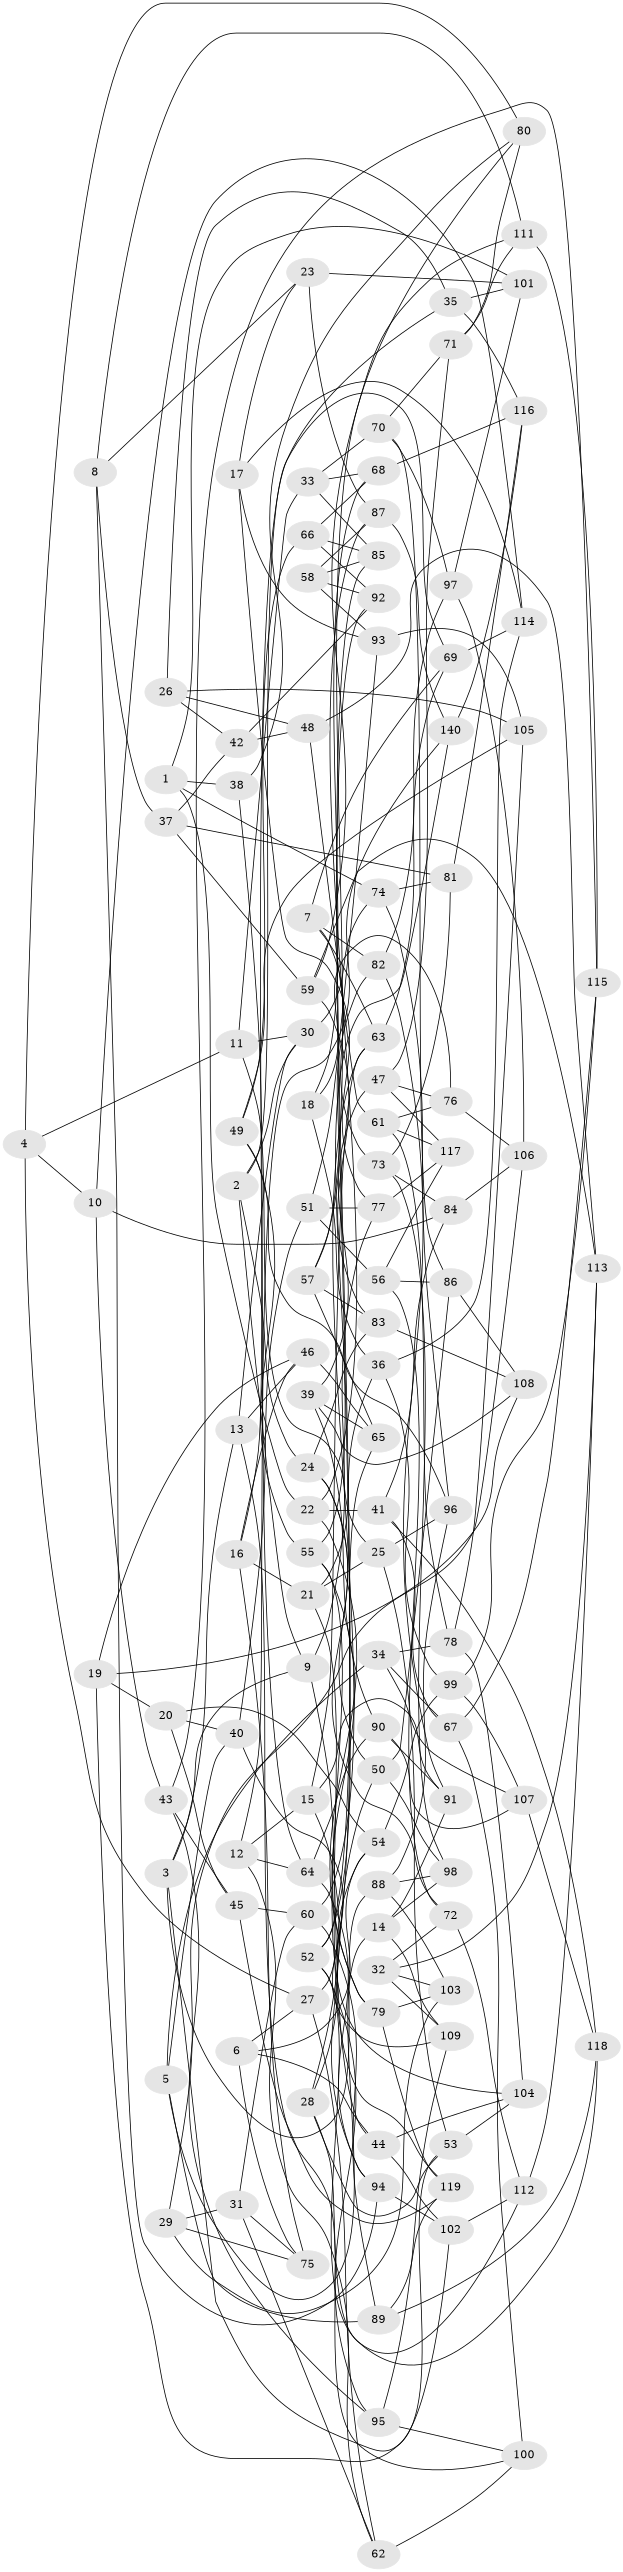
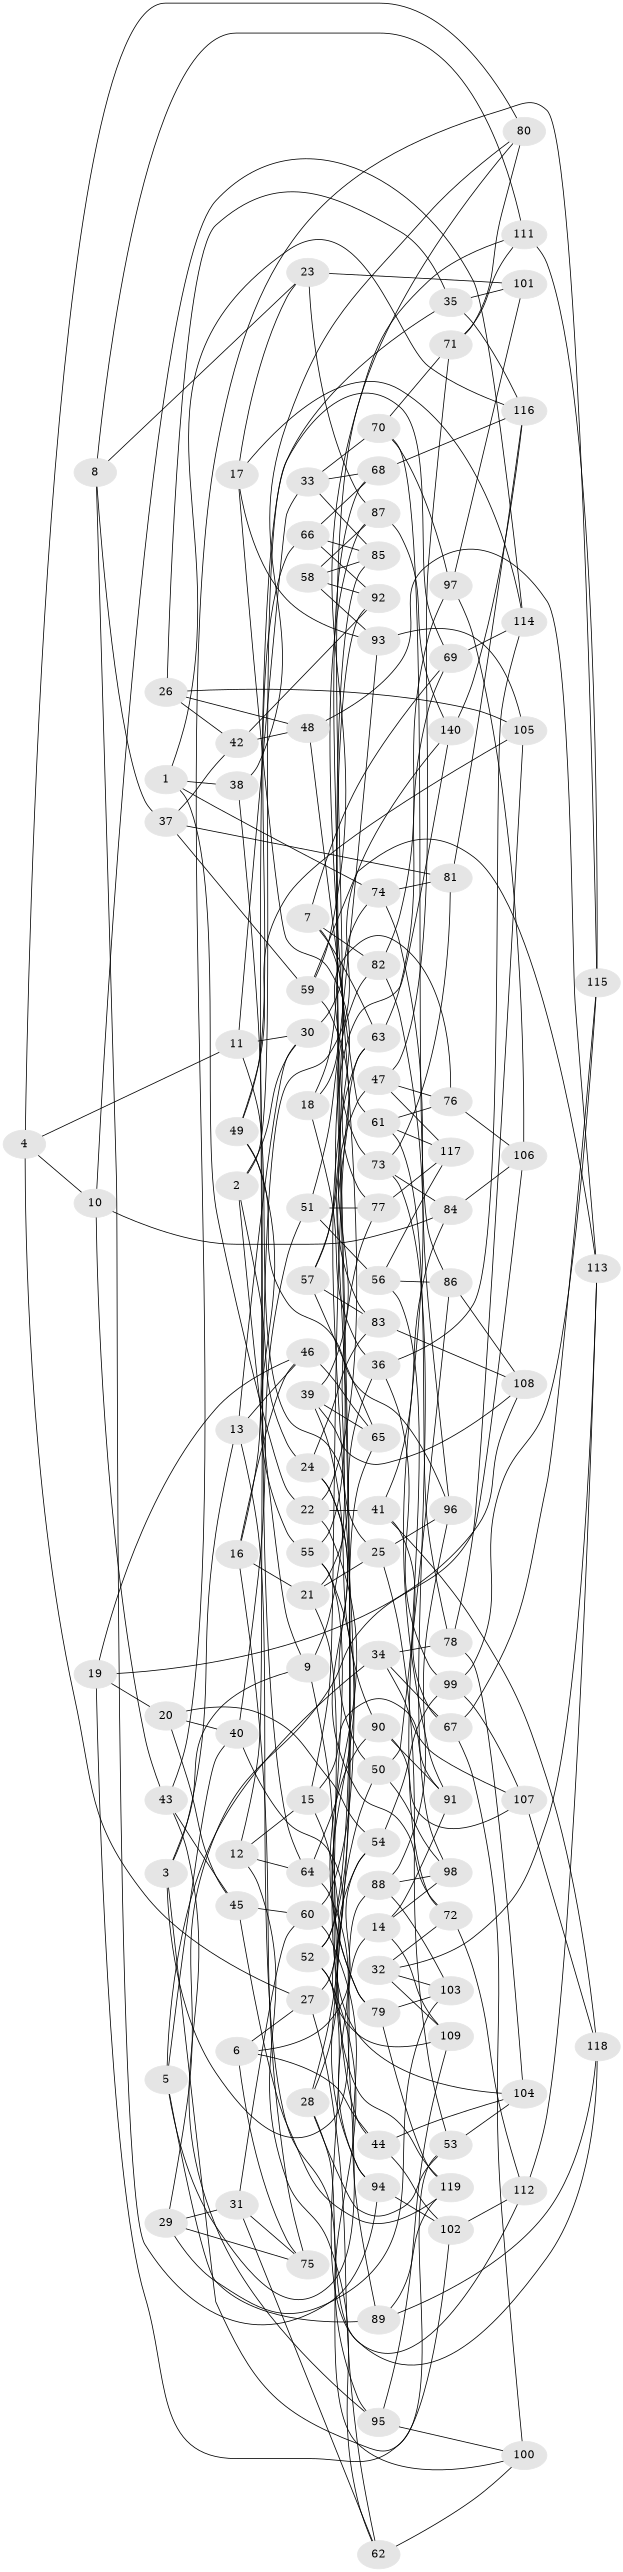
  graph {
    rankdir=LR
    node [color=gray90 style=filled]
    1
    22
    38
    74
    101
    41
    79
    87
    80
    64
    96
    81
    2
    9
    24
    30
    69
    44
    77
    50
    72
    83
    114
    3
    13
    53
    88
    46
    100
    104
    98
    103
    4
    10
    11
    27
    43
    84
    25
    33
    62
    92
    5
    14
    34
    40
    89
    91
    109
    67
    78
    107
    51
    119
    118
    6
    54
    75
    102
    99
    7
    63
    73
    82
    97
    8
    23
    37
    94
    111
    42
    59
    115
    117
    45
    95
    106
    68
    70
    85
    12
    15
    n83 [label=140]
    90
    116
    65
    16
    21
    35
    36
    17
    93
    105
    18
    76
    19
    20
    108
    112
    60
    86
    26
    48
    113
    61
    28
    29
    31
    32
    71
    39
    47
    56
    49
    55
    66
    52
    57
    58
    1 -- 22
    1 -- 38
    1 -- 74
-   1 -- 101
+   1 -- 116
    22 -- 41
    22 -- 79
    22 -- 87
    38 -- 80
    38 -- 64
    74 -- 96
    74 -- 81
    41 -- 84
    41 -- 67
    41 -- 118
    79 -- 103
    79 -- 119
    87 -- n83
    64 -- 94
    64 -- 90
    81 -- 116
    2 -- 9
    2 -- 24
    2 -- 30
    2 -- 69
    9 -- 44
    9 -- 77
    24 -- 50
    24 -- 72
    24 -- 83
    30 -- 74
    69 -- 114
    44 -- 104
    44 -- 102
    77 -- 117
    50 -- 98
    50 -- 86
    72 -- 112
    83 -- 108
    3 -- 9
    3 -- 13
    3 -- 53
    3 -- 88
    13 -- 30
    13 -- 46
    13 -- 100
    53 -- 104
    88 -- 96
    88 -- 98
    88 -- 103
    46 -- 65
    4 -- 80
    4 -- 10
    4 -- 11
    4 -- 27
    10 -- 114
    10 -- 43
    10 -- 84
    11 -- 30
    11 -- 25
    11 -- 33
    27 -- 62
    27 -- 92
    43 -- 115
    43 -- 45
    43 -- 95
    84 -- 106
    25 -- 96
    25 -- 53
    33 -- 68
    33 -- 70
    33 -- 85
    62 -- 100
    5 -- 14
    5 -- 34
    5 -- 40
    5 -- 89
    14 -- 98
    14 -- 91
    14 -- 109
    34 -- 67
    34 -- 78
    34 -- 107
    40 -- 109
    40 -- 51
    89 -- 119
    89 -- 118
    67 -- 100
    67 -- 115
    78 -- 104
    78 -- 105
    107 -- 118
    51 -- 77
    51 -- 93
    51 -- 56
    6 -- 44
    6 -- 27
    6 -- 54
    6 -- 75
    54 -- 99
    102 -- 112
    99 -- 107
    99 -- 115
    7 -- 69
    7 -- 63
    7 -- 73
    7 -- 82
    63 -- 69
    73 -- 81
    73 -- 98
    73 -- 84
    82 -- 91
    82 -- 97
    97 -- 101
    97 -- 106
    8 -- 23
    8 -- 37
    8 -- 94
    8 -- 111
    23 -- 101
    23 -- 87
    37 -- 81
    37 -- 42
    37 -- 59
    94 -- 102
    111 -- 115
    42 -- 92
    42 -- 48
    59 -- 83
    59 -- 111
    59 -- 113
    45 -- 119
    45 -- 60
    95 -- 100
    95 -- 109
    68 -- 116
    70 -- 97
    70 -- 86
    70 -- 71
    12 -- 64
    12 -- 62
    12 -- 15
    12 -- n83
    15 -- 91
    15 -- 63
    15 -- 94
    n83 -- 116
    90 -- 91
    90 -- 107
    16 -- 46
    16 -- 75
    16 -- 21
    16 -- 35
    21 -- 25
    21 -- 119
    21 -- 36
    35 -- 101
    35 -- 116
    36 -- 114
    36 -- 99
    17 -- 77
    17 -- 114
    17 -- 23
    17 -- 93
    93 -- 105
    18 -- 68
    18 -- 36
    18 -- 76
    76 -- 106
    19 -- 46
    19 -- 102
    19 -- 20
    19 -- 108
    20 -- 40
    20 -- 54
    20 -- 45
    112 -- 113
    60 -- 89
    60 -- 63
    86 -- 108
    26 -- 42
    26 -- 35
    26 -- 105
    26 -- 48
    48 -- 113
    48 -- 61
    61 -- 78
    61 -- 117
    61 -- 76
    28 -- 50
    28 -- 53
    28 -- 54
    28 -- 112
    29 -- 103
    29 -- 75
    29 -- 106
    29 -- 31
    31 -- 62
    31 -- 75
    31 -- 60
    32 -- 72
    32 -- 103
    32 -- 109
    32 -- 113
    71 -- 80
    71 -- 111
    39 -- 90
    39 -- 65
    39 -- 108
    39 -- 47
    47 -- 117
    47 -- 76
    47 -- 71
    56 -- 72
    56 -- 117
    56 -- 86
    49 -- 96
    49 -- 105
    49 -- 55
    49 -- 66
    55 -- 79
    55 -- 104
    55 -- n83
    66 -- 92
    66 -- 68
    66 -- 85
    52 -- 118
    52 -- 95
    52 -- 85
    52 -- 65
    57 -- 80
    57 -- 83
    57 -- 82
    57 -- 65
    58 -- 87
    58 -- 92
    58 -- 85
    58 -- 93
  }
